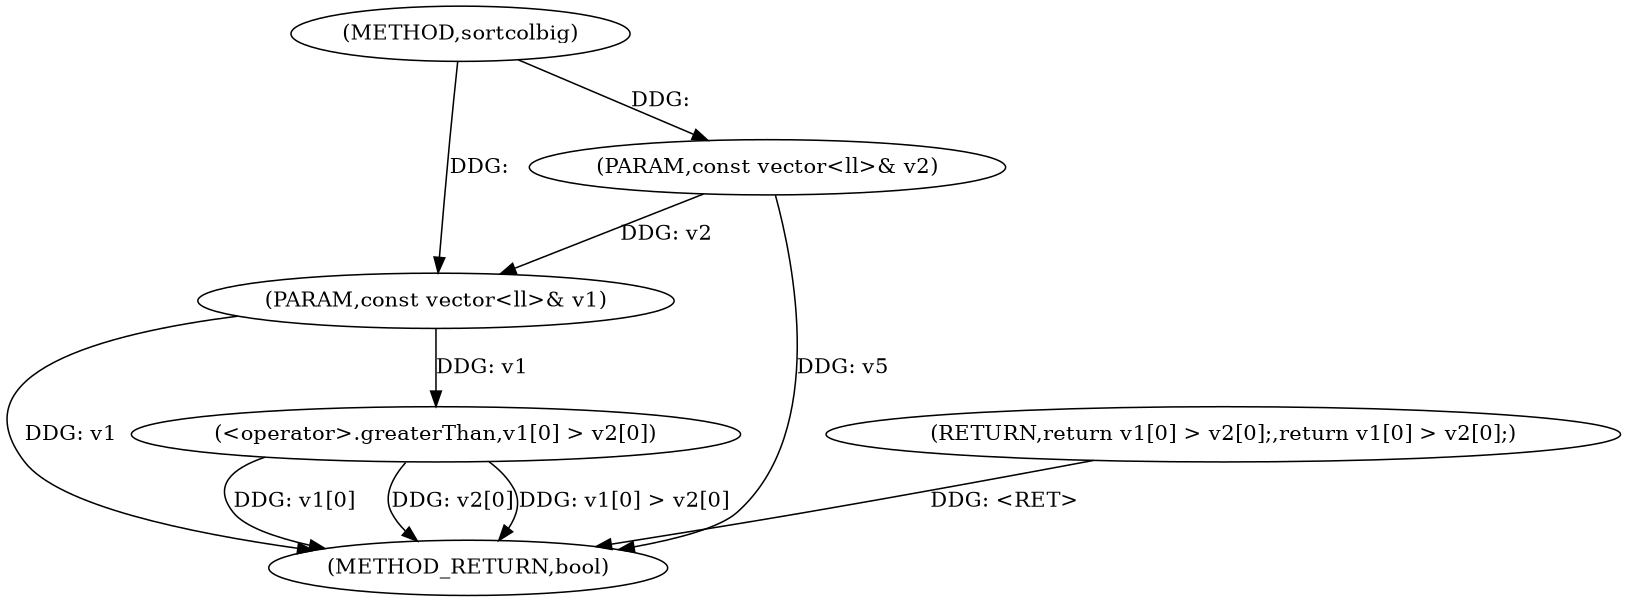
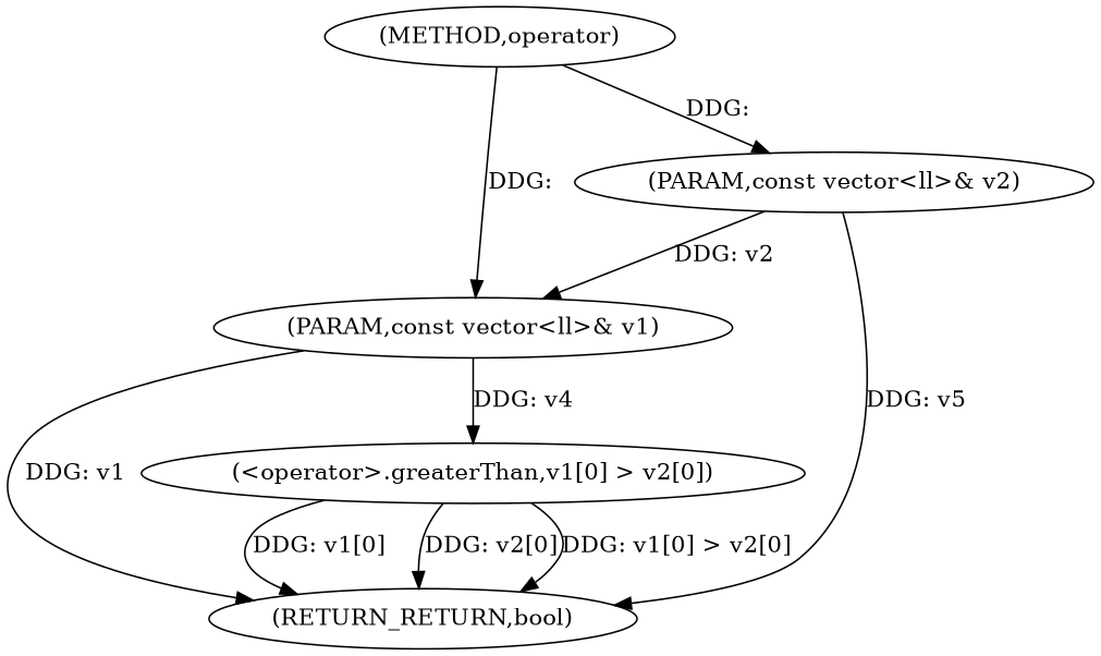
  digraph {
-   n1 [label="(METHOD,sortcolbig)"]
+   n1 [label="(METHOD,operator)"]
    n2 [label="(PARAM,const vector<ll>& v1)"]
    n3 [label="(PARAM,const vector<ll>& v2)"]
-   n4 [label="(METHOD_RETURN,bool)"]
+   n4 [label="(RETURN_RETURN,bool)"]
    n5 [label="(<operator>.greaterThan,v1[0] > v2[0])"]
-   n6 [label="(RETURN,return v1[0] > v2[0];,return v1[0] > v2[0];)"]
    n1 -> n2 [label="DDG: "]
    n1 -> n3 [label="DDG: "]
    n2 -> n4 [label="DDG: v1"]
-   n2 -> n5 [label="DDG: v1"]
+   n2 -> n5 [label="DDG: v4"]
    n3 -> n2 [label="DDG: v2"]
    n3 -> n4 [label="DDG: v5"]
    n5 -> n4 [label="DDG: v1[0]"]
    n5 -> n4 [label="DDG: v2[0]"]
    n5 -> n4 [label="DDG: v1[0] > v2[0]"]
-   n6 -> n4 [label="DDG: <RET>"]
  }
